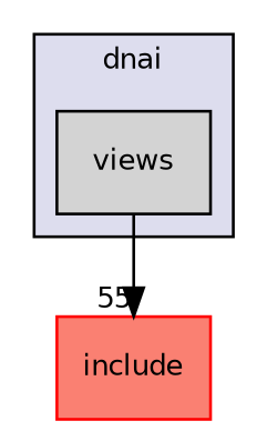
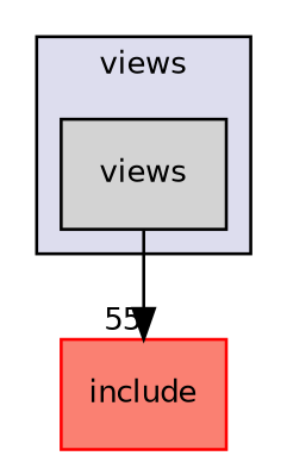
  digraph {
    compound=true
    node [fontname=Helvetica fontsize=10 shape=box style=filled]
    n1 [fillcolor=lightgrey label=views pencolor=black]
    n2 [color=red fillcolor=salmon label=include]
    subgraph cluster_1 {
      bgcolor="#ddddee"
      fontname=Helvetica
      fontsize=10
-     label=dnai
+     label=views
      pencolor=black
      n1
    }
    n1 -> n2 [headlabel=55 labeldistance=1.5 labelfontname=Helvetica labelfontsize=10]
  }
